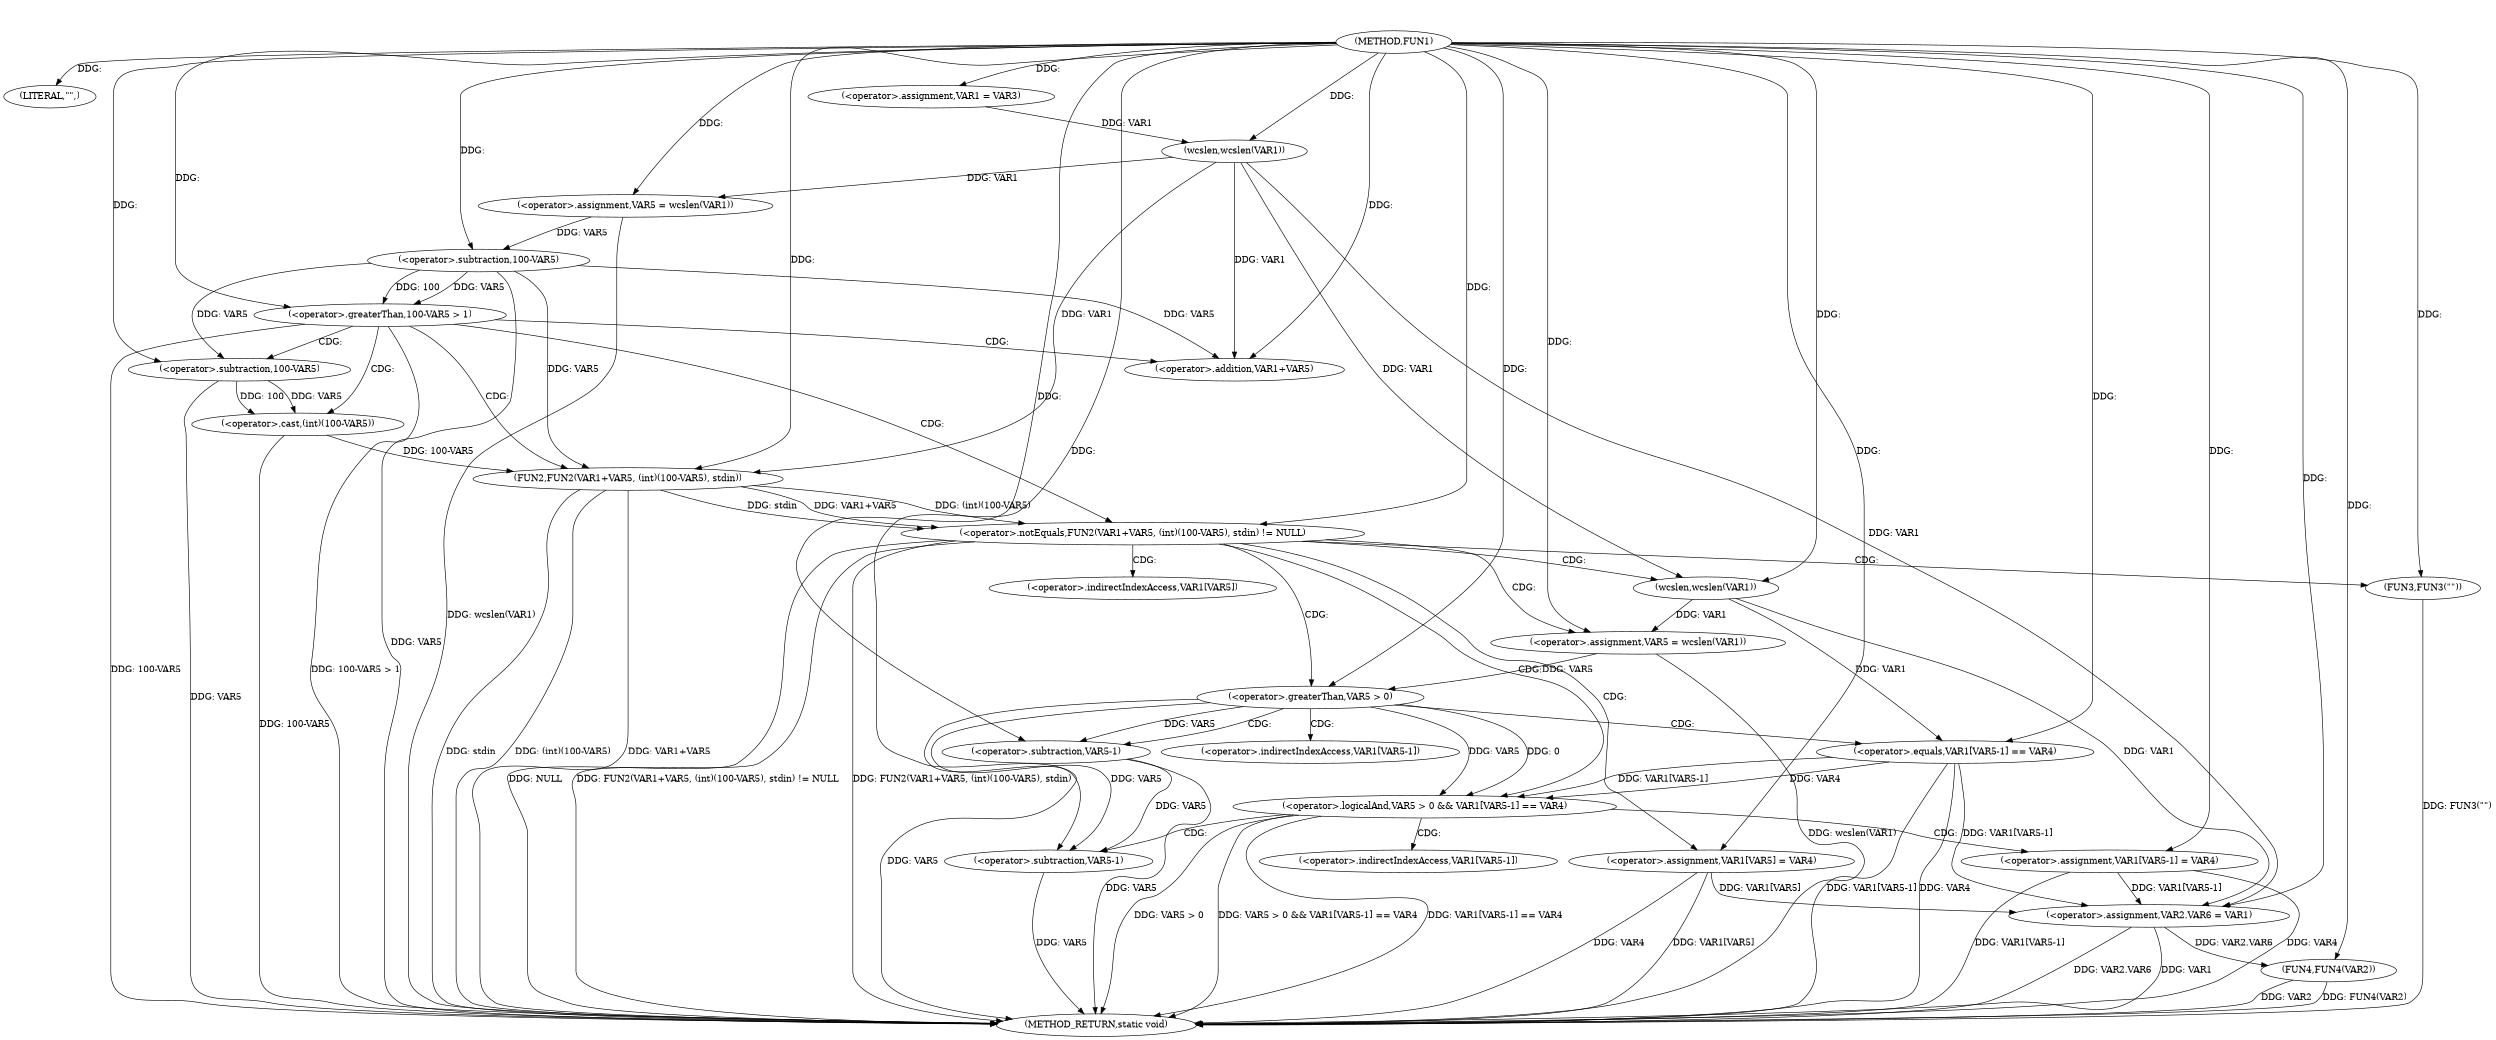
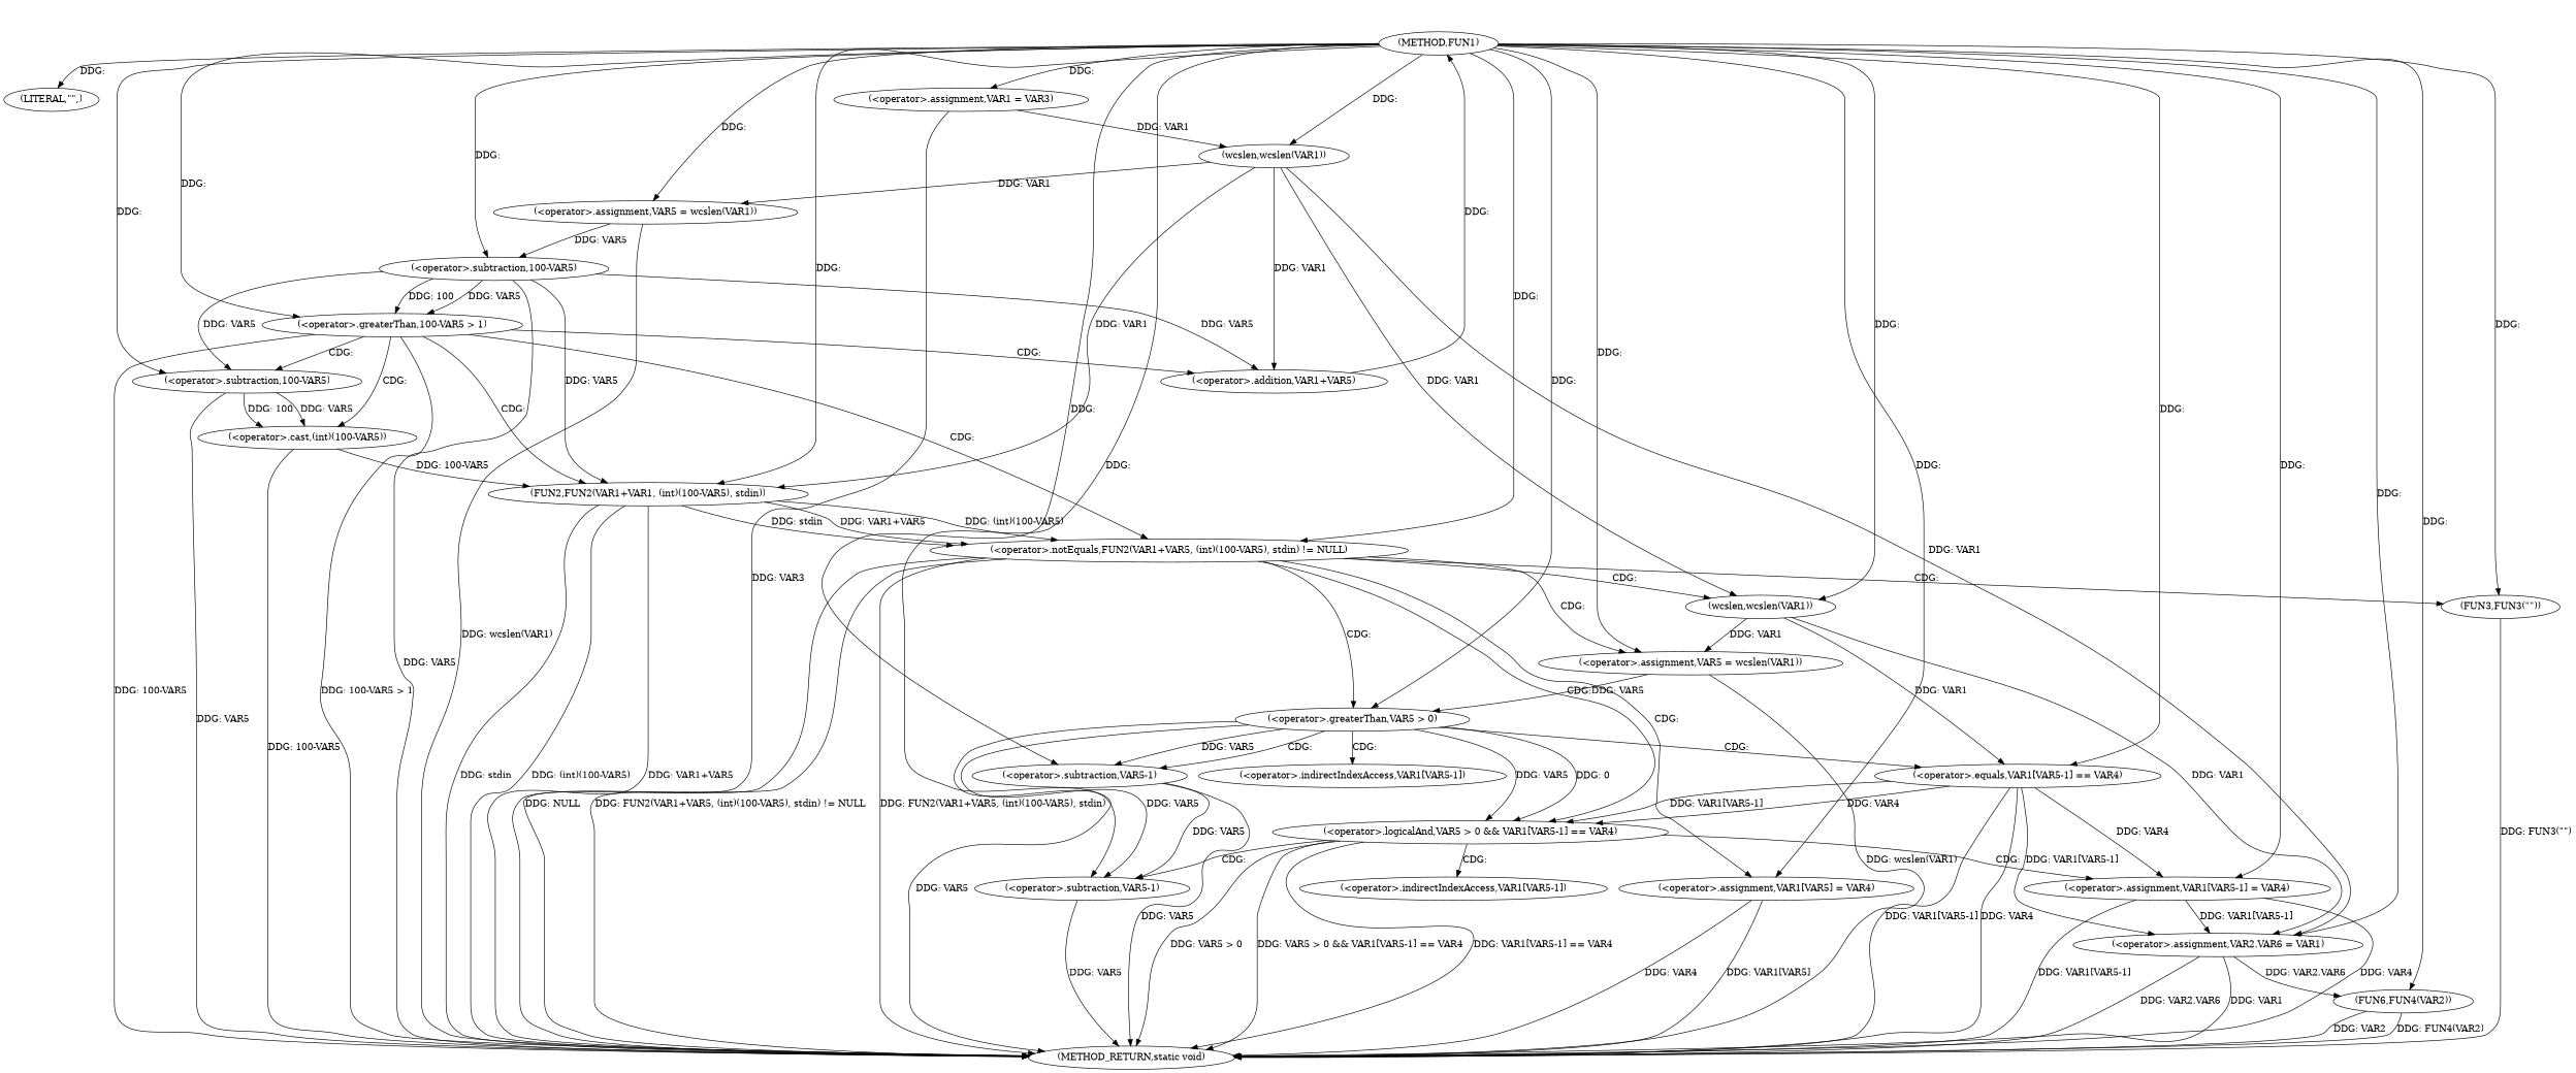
  digraph {
    n1 [label="(METHOD,FUN1)"]
    n2 [label="(LITERAL,\"\",)"]
    n3 [label="(<operator>.assignment,VAR1 = VAR3)"]
    n4 [label="(<operator>.assignment,VAR5 = wcslen(VAR1))"]
    n5 [label="(wcslen,wcslen(VAR1))"]
    n6 [label="(<operator>.greaterThan,100-VAR5 > 1)"]
    n7 [label="(<operator>.subtraction,100-VAR5)"]
    n8 [label="(<operator>.notEquals,FUN2(VAR1+VAR5, (int)(100-VAR5), stdin) != NULL)"]
-   n9 [label="(FUN2,FUN2(VAR1+VAR5, (int)(100-VAR5), stdin))"]
+   n9 [label="(FUN2,FUN2(VAR1+VAR1, (int)(100-VAR5), stdin))"]
    n10 [label="(<operator>.addition,VAR1+VAR5)"]
    n11 [label="(<operator>.subtraction,100-VAR5)"]
    n12 [label="(<operator>.assignment,VAR5 = wcslen(VAR1))"]
    n13 [label="(wcslen,wcslen(VAR1))"]
    n14 [label="(<operator>.greaterThan,VAR5 > 0)"]
    n15 [label="(<operator>.equals,VAR1[VAR5-1] == VAR4)"]
    n16 [label="(<operator>.subtraction,VAR5-1)"]
    n17 [label="(<operator>.assignment,VAR1[VAR5-1] = VAR4)"]
    n18 [label="(<operator>.subtraction,VAR5-1)"]
    n19 [label="(FUN3,FUN3(\"\"))"]
    n20 [label="(<operator>.assignment,VAR1[VAR5] = VAR4)"]
    n21 [label="(<operator>.assignment,VAR2.VAR6 = VAR1)"]
-   n22 [label="(FUN4,FUN4(VAR2))"]
+   n22 [label="(FUN6,FUN4(VAR2))"]
    n23 [label="(METHOD_RETURN,static void)"]
    n24 [label="(<operator>.cast,(int)(100-VAR5))"]
    n25 [label="(<operator>.logicalAnd,VAR5 > 0 && VAR1[VAR5-1] == VAR4)"]
-   n26 [label="(<operator>.indirectIndexAccess,VAR1[VAR5])"]
    n27 [label="(<operator>.indirectIndexAccess,VAR1[VAR5-1])"]
    n28 [label="(<operator>.indirectIndexAccess,VAR1[VAR5-1])"]
    n1 -> n2 [label="DDG: "]
    n1 -> n3 [label="DDG: "]
    n1 -> n4 [label="DDG: "]
    n1 -> n5 [label="DDG: "]
    n1 -> n6 [label="DDG: "]
    n1 -> n7 [label="DDG: "]
    n1 -> n8 [label="DDG: "]
    n1 -> n9 [label="DDG: "]
-   n1 -> n10 [label="DDG: "]
+   n10 -> n1 [label="DDG: "]
    n1 -> n11 [label="DDG: "]
    n1 -> n12 [label="DDG: "]
    n1 -> n13 [label="DDG: "]
    n1 -> n14 [label="DDG: "]
    n1 -> n15 [label="DDG: "]
    n1 -> n16 [label="DDG: "]
    n1 -> n17 [label="DDG: "]
    n1 -> n18 [label="DDG: "]
    n1 -> n19 [label="DDG: "]
    n1 -> n20 [label="DDG: "]
    n1 -> n21 [label="DDG: "]
    n1 -> n22 [label="DDG: "]
    n3 -> n5 [label="DDG: VAR1"]
+   n3 -> n23 [label="DDG: VAR3"]
    n4 -> n7 [label="DDG: VAR5"]
    n4 -> n23 [label="DDG: wcslen(VAR1)"]
    n5 -> n4 [label="DDG: VAR1"]
    n5 -> n9 [label="DDG: VAR1"]
    n5 -> n10 [label="DDG: VAR1"]
    n5 -> n13 [label="DDG: VAR1"]
    n5 -> n21 [label="DDG: VAR1"]
    n6 -> n8 [label="CDG: "]
    n6 -> n9 [label="CDG: "]
    n6 -> n10 [label="CDG: "]
    n6 -> n11 [label="CDG: "]
    n6 -> n23 [label="DDG: 100-VAR5 > 1"]
    n6 -> n23 [label="DDG: 100-VAR5"]
    n6 -> n24 [label="CDG: "]
    n7 -> n6 [label="DDG: 100"]
    n7 -> n6 [label="DDG: VAR5"]
    n7 -> n9 [label="DDG: VAR5"]
    n7 -> n10 [label="DDG: VAR5"]
    n7 -> n11 [label="DDG: VAR5"]
    n7 -> n23 [label="DDG: VAR5"]
    n8 -> n12 [label="CDG: "]
    n8 -> n13 [label="CDG: "]
    n8 -> n14 [label="CDG: "]
    n8 -> n19 [label="CDG: "]
    n8 -> n20 [label="CDG: "]
    n8 -> n23 [label="DDG: FUN2(VAR1+VAR5, (int)(100-VAR5), stdin)"]
    n8 -> n23 [label="DDG: NULL"]
    n8 -> n23 [label="DDG: FUN2(VAR1+VAR5, (int)(100-VAR5), stdin) != NULL"]
    n8 -> n25 [label="CDG: "]
-   n8 -> n26 [label="CDG: "]
    n9 -> n8 [label="DDG: VAR1+VAR5"]
    n9 -> n8 [label="DDG: (int)(100-VAR5)"]
    n9 -> n8 [label="DDG: stdin"]
    n9 -> n23 [label="DDG: stdin"]
    n9 -> n23 [label="DDG: (int)(100-VAR5)"]
    n9 -> n23 [label="DDG: VAR1+VAR5"]
    n11 -> n23 [label="DDG: VAR5"]
    n11 -> n24 [label="DDG: 100"]
    n11 -> n24 [label="DDG: VAR5"]
    n12 -> n14 [label="DDG: VAR5"]
    n12 -> n23 [label="DDG: wcslen(VAR1)"]
    n13 -> n12 [label="DDG: VAR1"]
    n13 -> n15 [label="DDG: VAR1"]
    n13 -> n21 [label="DDG: VAR1"]
    n14 -> n15 [label="CDG: "]
    n14 -> n16 [label="DDG: VAR5"]
    n14 -> n16 [label="CDG: "]
    n14 -> n18 [label="DDG: VAR5"]
    n14 -> n23 [label="DDG: VAR5"]
    n14 -> n25 [label="DDG: VAR5"]
    n14 -> n25 [label="DDG: 0"]
    n14 -> n27 [label="CDG: "]
+   n15 -> n17 [label="DDG: VAR4"]
    n15 -> n21 [label="DDG: VAR1[VAR5-1]"]
    n15 -> n23 [label="DDG: VAR4"]
    n15 -> n23 [label="DDG: VAR1[VAR5-1]"]
    n15 -> n25 [label="DDG: VAR1[VAR5-1]"]
    n15 -> n25 [label="DDG: VAR4"]
    n16 -> n18 [label="DDG: VAR5"]
    n16 -> n23 [label="DDG: VAR5"]
    n17 -> n21 [label="DDG: VAR1[VAR5-1]"]
    n17 -> n23 [label="DDG: VAR4"]
    n17 -> n23 [label="DDG: VAR1[VAR5-1]"]
    n18 -> n23 [label="DDG: VAR5"]
    n19 -> n23 [label="DDG: FUN3(\"\")"]
-   n20 -> n21 [label="DDG: VAR1[VAR5]"]
    n20 -> n23 [label="DDG: VAR1[VAR5]"]
    n20 -> n23 [label="DDG: VAR4"]
    n21 -> n22 [label="DDG: VAR2.VAR6"]
    n21 -> n23 [label="DDG: VAR2.VAR6"]
    n21 -> n23 [label="DDG: VAR1"]
    n22 -> n23 [label="DDG: FUN4(VAR2)"]
    n22 -> n23 [label="DDG: VAR2"]
    n24 -> n9 [label="DDG: 100-VAR5"]
    n24 -> n23 [label="DDG: 100-VAR5"]
    n25 -> n17 [label="CDG: "]
    n25 -> n18 [label="CDG: "]
    n25 -> n23 [label="DDG: VAR5 > 0"]
    n25 -> n23 [label="DDG: VAR5 > 0 && VAR1[VAR5-1] == VAR4"]
    n25 -> n23 [label="DDG: VAR1[VAR5-1] == VAR4"]
    n25 -> n28 [label="CDG: "]
  }
